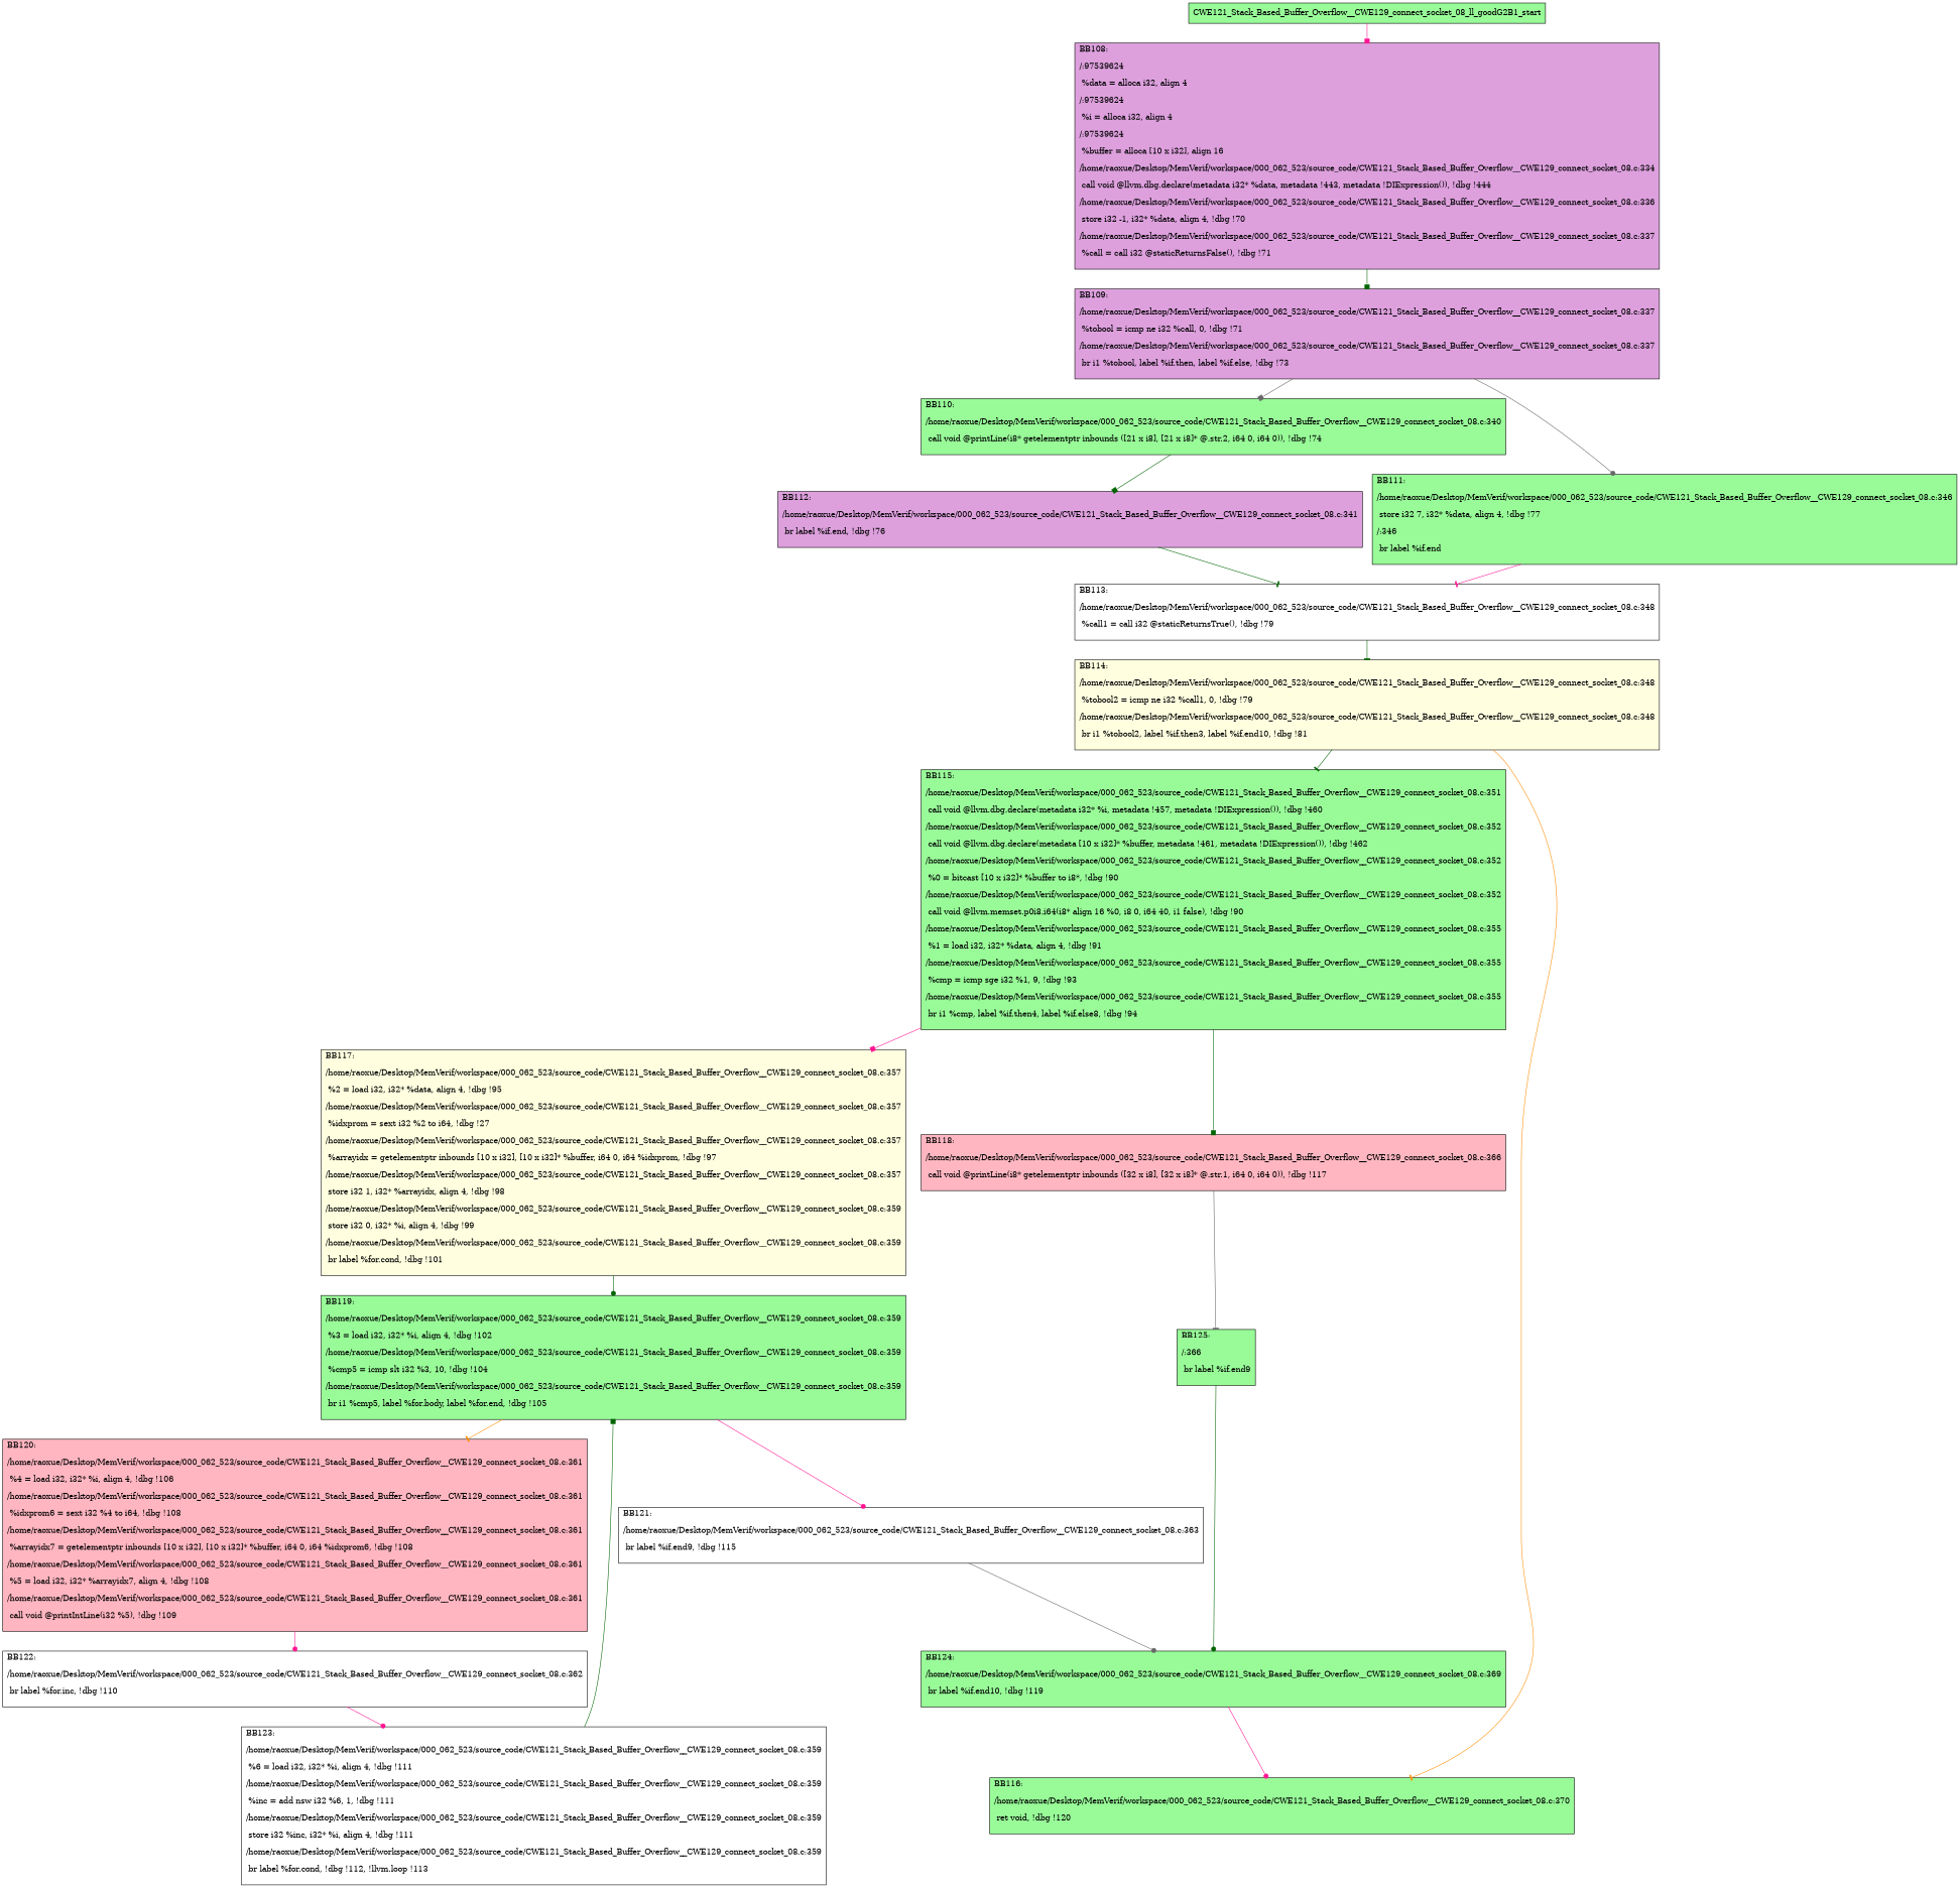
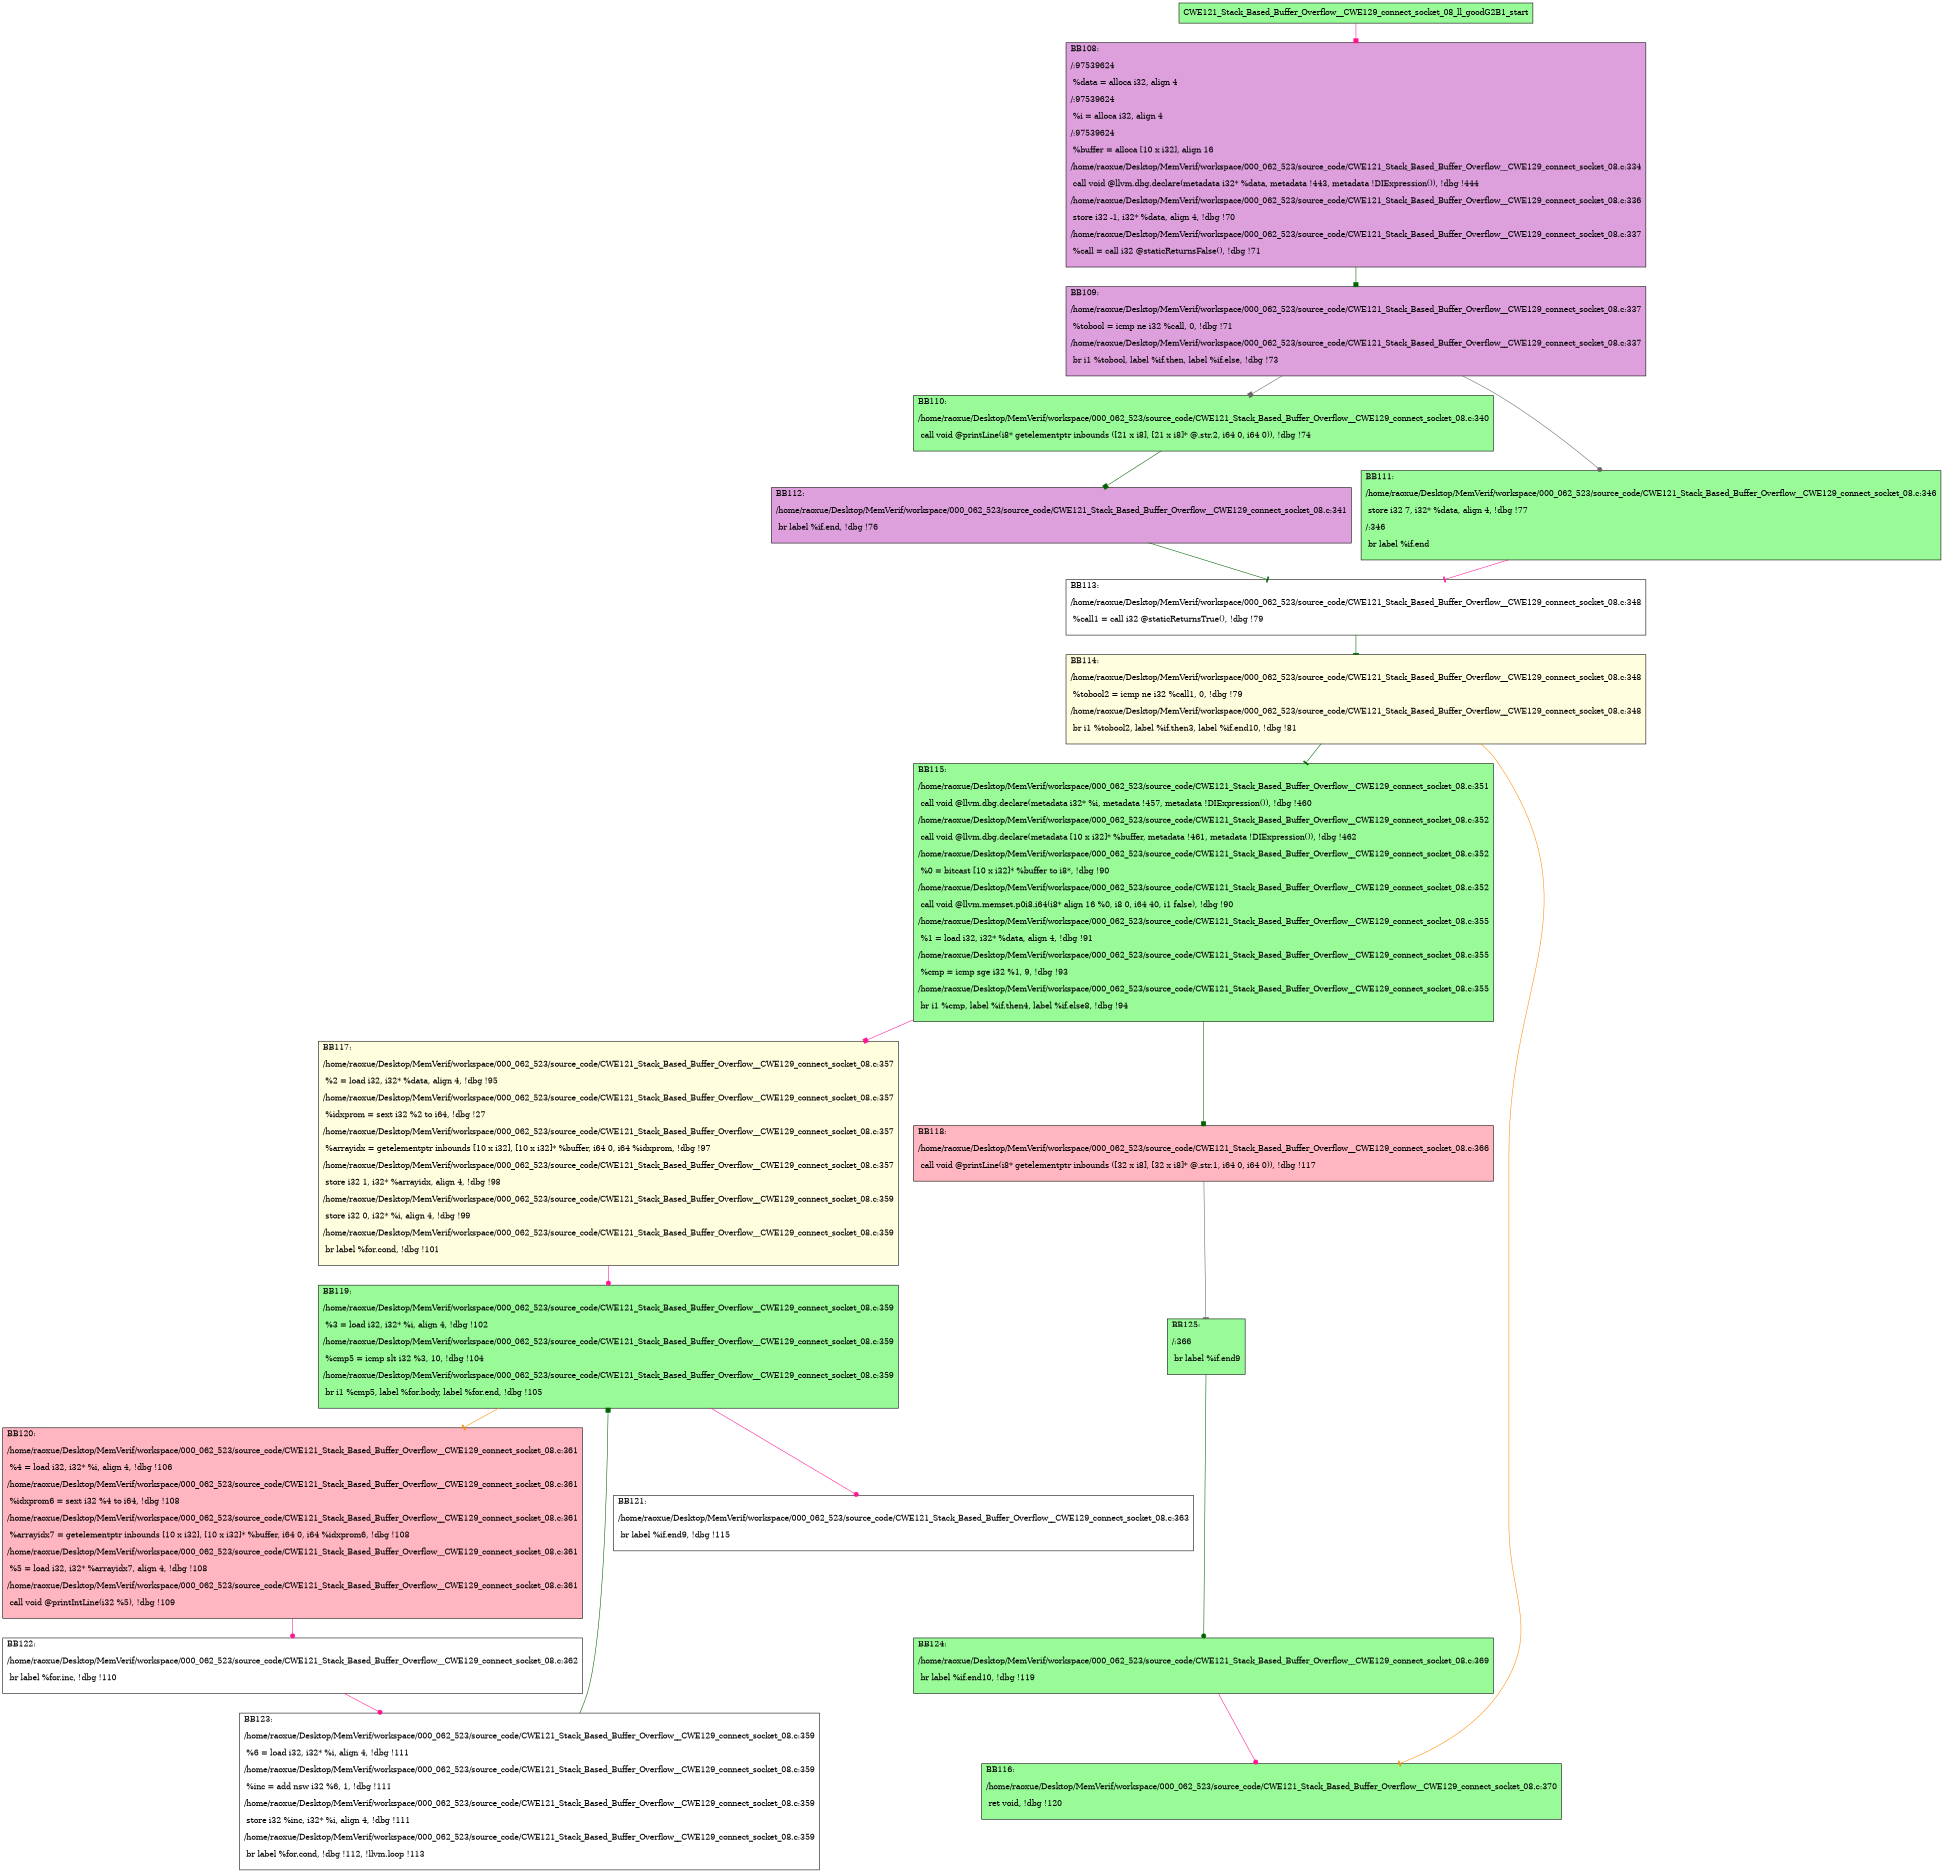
  digraph {
    node [fillcolor=palegreen shape=record style=filled]
    edge [arrowhead=dot color=darkgreen]
    n1 [label="{CWE121_Stack_Based_Buffer_Overflow__CWE129_connect_socket_08_ll_goodG2B1_start}"]
    n2 [fillcolor=plum label="{BB108:\l\l/:97539624\l\n  %data = alloca i32, align 4\l\n/:97539624\l\n  %i = alloca i32, align 4\l\n/:97539624\l\n  %buffer = alloca [10 x i32], align 16\l\n/home/raoxue/Desktop/MemVerif/workspace/000_062_523/source_code/CWE121_Stack_Based_Buffer_Overflow__CWE129_connect_socket_08.c:334\l\n  call void @llvm.dbg.declare(metadata i32* %data, metadata !443, metadata !DIExpression()), !dbg !444\l\n/home/raoxue/Desktop/MemVerif/workspace/000_062_523/source_code/CWE121_Stack_Based_Buffer_Overflow__CWE129_connect_socket_08.c:336\l\n  store i32 -1, i32* %data, align 4, !dbg !70\l\n/home/raoxue/Desktop/MemVerif/workspace/000_062_523/source_code/CWE121_Stack_Based_Buffer_Overflow__CWE129_connect_socket_08.c:337\l\n  %call = call i32 @staticReturnsFalse(), !dbg !71\l\n}"]
    n3 [fillcolor=plum label="{BB109:\l\l/home/raoxue/Desktop/MemVerif/workspace/000_062_523/source_code/CWE121_Stack_Based_Buffer_Overflow__CWE129_connect_socket_08.c:337\l\n  %tobool = icmp ne i32 %call, 0, !dbg !71\l\n/home/raoxue/Desktop/MemVerif/workspace/000_062_523/source_code/CWE121_Stack_Based_Buffer_Overflow__CWE129_connect_socket_08.c:337\l\n  br i1 %tobool, label %if.then, label %if.else, !dbg !73\l\n}"]
    n4 [label="{BB110:\l\l/home/raoxue/Desktop/MemVerif/workspace/000_062_523/source_code/CWE121_Stack_Based_Buffer_Overflow__CWE129_connect_socket_08.c:340\l\n  call void @printLine(i8* getelementptr inbounds ([21 x i8], [21 x i8]* @.str.2, i64 0, i64 0)), !dbg !74\l\n}"]
    n5 [label="{BB111:\l\l/home/raoxue/Desktop/MemVerif/workspace/000_062_523/source_code/CWE121_Stack_Based_Buffer_Overflow__CWE129_connect_socket_08.c:346\l\n  store i32 7, i32* %data, align 4, !dbg !77\l\n/:346\l\n  br label %if.end\l\n}"]
    n6 [fillcolor=plum label="{BB112:\l\l/home/raoxue/Desktop/MemVerif/workspace/000_062_523/source_code/CWE121_Stack_Based_Buffer_Overflow__CWE129_connect_socket_08.c:341\l\n  br label %if.end, !dbg !76\l\n}"]
    n7 [fillcolor=white label="{BB113:\l\l/home/raoxue/Desktop/MemVerif/workspace/000_062_523/source_code/CWE121_Stack_Based_Buffer_Overflow__CWE129_connect_socket_08.c:348\l\n  %call1 = call i32 @staticReturnsTrue(), !dbg !79\l\n}"]
    n8 [fillcolor=lightyellow label="{BB114:\l\l/home/raoxue/Desktop/MemVerif/workspace/000_062_523/source_code/CWE121_Stack_Based_Buffer_Overflow__CWE129_connect_socket_08.c:348\l\n  %tobool2 = icmp ne i32 %call1, 0, !dbg !79\l\n/home/raoxue/Desktop/MemVerif/workspace/000_062_523/source_code/CWE121_Stack_Based_Buffer_Overflow__CWE129_connect_socket_08.c:348\l\n  br i1 %tobool2, label %if.then3, label %if.end10, !dbg !81\l\n}"]
    n9 [label="{BB115:\l\l/home/raoxue/Desktop/MemVerif/workspace/000_062_523/source_code/CWE121_Stack_Based_Buffer_Overflow__CWE129_connect_socket_08.c:351\l\n  call void @llvm.dbg.declare(metadata i32* %i, metadata !457, metadata !DIExpression()), !dbg !460\l\n/home/raoxue/Desktop/MemVerif/workspace/000_062_523/source_code/CWE121_Stack_Based_Buffer_Overflow__CWE129_connect_socket_08.c:352\l\n  call void @llvm.dbg.declare(metadata [10 x i32]* %buffer, metadata !461, metadata !DIExpression()), !dbg !462\l\n/home/raoxue/Desktop/MemVerif/workspace/000_062_523/source_code/CWE121_Stack_Based_Buffer_Overflow__CWE129_connect_socket_08.c:352\l\n  %0 = bitcast [10 x i32]* %buffer to i8*, !dbg !90\l\n/home/raoxue/Desktop/MemVerif/workspace/000_062_523/source_code/CWE121_Stack_Based_Buffer_Overflow__CWE129_connect_socket_08.c:352\l\n  call void @llvm.memset.p0i8.i64(i8* align 16 %0, i8 0, i64 40, i1 false), !dbg !90\l\n/home/raoxue/Desktop/MemVerif/workspace/000_062_523/source_code/CWE121_Stack_Based_Buffer_Overflow__CWE129_connect_socket_08.c:355\l\n  %1 = load i32, i32* %data, align 4, !dbg !91\l\n/home/raoxue/Desktop/MemVerif/workspace/000_062_523/source_code/CWE121_Stack_Based_Buffer_Overflow__CWE129_connect_socket_08.c:355\l\n  %cmp = icmp sge i32 %1, 9, !dbg !93\l\n/home/raoxue/Desktop/MemVerif/workspace/000_062_523/source_code/CWE121_Stack_Based_Buffer_Overflow__CWE129_connect_socket_08.c:355\l\n  br i1 %cmp, label %if.then4, label %if.else8, !dbg !94\l\n}"]
    n10 [label="{BB116:\l\l/home/raoxue/Desktop/MemVerif/workspace/000_062_523/source_code/CWE121_Stack_Based_Buffer_Overflow__CWE129_connect_socket_08.c:370\l\n  ret void, !dbg !120\l\n}"]
    n11 [fillcolor=lightyellow label="{BB117:\l\l/home/raoxue/Desktop/MemVerif/workspace/000_062_523/source_code/CWE121_Stack_Based_Buffer_Overflow__CWE129_connect_socket_08.c:357\l\n  %2 = load i32, i32* %data, align 4, !dbg !95\l\n/home/raoxue/Desktop/MemVerif/workspace/000_062_523/source_code/CWE121_Stack_Based_Buffer_Overflow__CWE129_connect_socket_08.c:357\l\n  %idxprom = sext i32 %2 to i64, !dbg !27\l\n/home/raoxue/Desktop/MemVerif/workspace/000_062_523/source_code/CWE121_Stack_Based_Buffer_Overflow__CWE129_connect_socket_08.c:357\l\n  %arrayidx = getelementptr inbounds [10 x i32], [10 x i32]* %buffer, i64 0, i64 %idxprom, !dbg !97\l\n/home/raoxue/Desktop/MemVerif/workspace/000_062_523/source_code/CWE121_Stack_Based_Buffer_Overflow__CWE129_connect_socket_08.c:357\l\n  store i32 1, i32* %arrayidx, align 4, !dbg !98\l\n/home/raoxue/Desktop/MemVerif/workspace/000_062_523/source_code/CWE121_Stack_Based_Buffer_Overflow__CWE129_connect_socket_08.c:359\l\n  store i32 0, i32* %i, align 4, !dbg !99\l\n/home/raoxue/Desktop/MemVerif/workspace/000_062_523/source_code/CWE121_Stack_Based_Buffer_Overflow__CWE129_connect_socket_08.c:359\l\n  br label %for.cond, !dbg !101\l\n}"]
    n12 [fillcolor=lightpink label="{BB118:\l\l/home/raoxue/Desktop/MemVerif/workspace/000_062_523/source_code/CWE121_Stack_Based_Buffer_Overflow__CWE129_connect_socket_08.c:366\l\n  call void @printLine(i8* getelementptr inbounds ([32 x i8], [32 x i8]* @.str.1, i64 0, i64 0)), !dbg !117\l\n}"]
    n13 [label="{BB119:\l\l/home/raoxue/Desktop/MemVerif/workspace/000_062_523/source_code/CWE121_Stack_Based_Buffer_Overflow__CWE129_connect_socket_08.c:359\l\n  %3 = load i32, i32* %i, align 4, !dbg !102\l\n/home/raoxue/Desktop/MemVerif/workspace/000_062_523/source_code/CWE121_Stack_Based_Buffer_Overflow__CWE129_connect_socket_08.c:359\l\n  %cmp5 = icmp slt i32 %3, 10, !dbg !104\l\n/home/raoxue/Desktop/MemVerif/workspace/000_062_523/source_code/CWE121_Stack_Based_Buffer_Overflow__CWE129_connect_socket_08.c:359\l\n  br i1 %cmp5, label %for.body, label %for.end, !dbg !105\l\n}"]
    n14 [label="{BB125:\l\l/:366\l\n  br label %if.end9\l\n}"]
    n15 [fillcolor=lightpink label="{BB120:\l\l/home/raoxue/Desktop/MemVerif/workspace/000_062_523/source_code/CWE121_Stack_Based_Buffer_Overflow__CWE129_connect_socket_08.c:361\l\n  %4 = load i32, i32* %i, align 4, !dbg !106\l\n/home/raoxue/Desktop/MemVerif/workspace/000_062_523/source_code/CWE121_Stack_Based_Buffer_Overflow__CWE129_connect_socket_08.c:361\l\n  %idxprom6 = sext i32 %4 to i64, !dbg !108\l\n/home/raoxue/Desktop/MemVerif/workspace/000_062_523/source_code/CWE121_Stack_Based_Buffer_Overflow__CWE129_connect_socket_08.c:361\l\n  %arrayidx7 = getelementptr inbounds [10 x i32], [10 x i32]* %buffer, i64 0, i64 %idxprom6, !dbg !108\l\n/home/raoxue/Desktop/MemVerif/workspace/000_062_523/source_code/CWE121_Stack_Based_Buffer_Overflow__CWE129_connect_socket_08.c:361\l\n  %5 = load i32, i32* %arrayidx7, align 4, !dbg !108\l\n/home/raoxue/Desktop/MemVerif/workspace/000_062_523/source_code/CWE121_Stack_Based_Buffer_Overflow__CWE129_connect_socket_08.c:361\l\n  call void @printIntLine(i32 %5), !dbg !109\l\n}"]
    n16 [fillcolor=white label="{BB121:\l\l/home/raoxue/Desktop/MemVerif/workspace/000_062_523/source_code/CWE121_Stack_Based_Buffer_Overflow__CWE129_connect_socket_08.c:363\l\n  br label %if.end9, !dbg !115\l\n}"]
    n17 [label="{BB124:\l\l/home/raoxue/Desktop/MemVerif/workspace/000_062_523/source_code/CWE121_Stack_Based_Buffer_Overflow__CWE129_connect_socket_08.c:369\l\n  br label %if.end10, !dbg !119\l\n}"]
    n18 [fillcolor=white label="{BB122:\l\l/home/raoxue/Desktop/MemVerif/workspace/000_062_523/source_code/CWE121_Stack_Based_Buffer_Overflow__CWE129_connect_socket_08.c:362\l\n  br label %for.inc, !dbg !110\l\n}"]
    n19 [fillcolor=white label="{BB123:\l\l/home/raoxue/Desktop/MemVerif/workspace/000_062_523/source_code/CWE121_Stack_Based_Buffer_Overflow__CWE129_connect_socket_08.c:359\l\n  %6 = load i32, i32* %i, align 4, !dbg !111\l\n/home/raoxue/Desktop/MemVerif/workspace/000_062_523/source_code/CWE121_Stack_Based_Buffer_Overflow__CWE129_connect_socket_08.c:359\l\n  %inc = add nsw i32 %6, 1, !dbg !111\l\n/home/raoxue/Desktop/MemVerif/workspace/000_062_523/source_code/CWE121_Stack_Based_Buffer_Overflow__CWE129_connect_socket_08.c:359\l\n  store i32 %inc, i32* %i, align 4, !dbg !111\l\n/home/raoxue/Desktop/MemVerif/workspace/000_062_523/source_code/CWE121_Stack_Based_Buffer_Overflow__CWE129_connect_socket_08.c:359\l\n  br label %for.cond, !dbg !112, !llvm.loop !113\l\n}"]
    n1 -> n2 [arrowhead=box color=deeppink]
    n2 -> n3 [arrowhead=box]
    n3 -> n4 [arrowhead=box color=gray40]
    n3 -> n5 [color=gray40]
    n4 -> n6 [arrowhead=box]
    n5 -> n7 [arrowhead=tee color=deeppink]
    n6 -> n7 [arrowhead=tee]
    n7 -> n8 [arrowhead=tee]
    n8 -> n9 [arrowhead=tee]
    n8 -> n10 [arrowhead=tee color=darkorange]
    n9 -> n11 [arrowhead=box color=deeppink]
    n9 -> n12 [arrowhead=box]
-   n11 -> n13
+   n11 -> n13 [color=deeppink]
    n12 -> n14 [arrowhead=tee color=gray40]
    n13 -> n15 [arrowhead=tee color=darkorange]
    n13 -> n16 [color=deeppink]
    n14 -> n17
    n15 -> n18 [color=deeppink]
-   n16 -> n17 [color=gray40]
    n17 -> n10 [color=deeppink]
    n18 -> n19 [color=deeppink]
    n19 -> n13 [arrowhead=box]
  }
